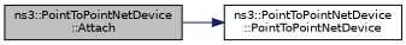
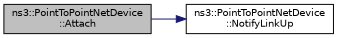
  digraph {
    rankdir=LR
    node [color=black fontname=Helvetica fontsize=10 shape=record style=filled]
    n1 [fillcolor=grey75 fontcolor=black height=0.2 label="ns3::PointToPointNetDevice\l::Attach" width=0.4]
-   n2 [fillcolor=white height=0.2 label="ns3::PointToPointNetDevice\l::PointToPointNetDevice" width=0.4]
+   n2 [fillcolor=white height=0.2 label="ns3::PointToPointNetDevice\l::NotifyLinkUp" width=0.4]
    n1 -> n2 [color=midnightblue fontname=Helvetica fontsize=10 labelfontname=Helvetica labelfontsize=10 style=solid]
  }
